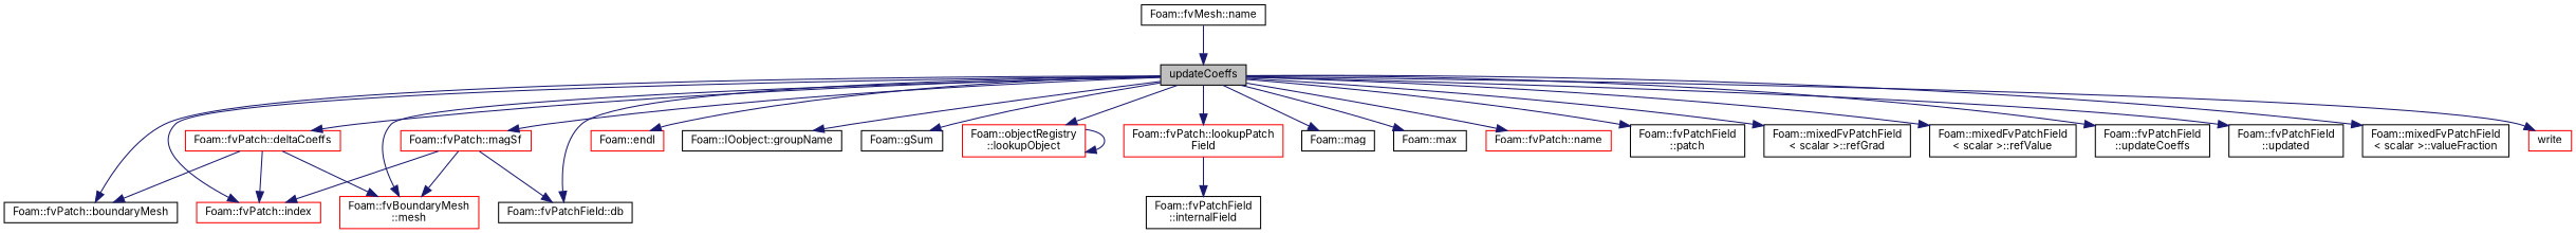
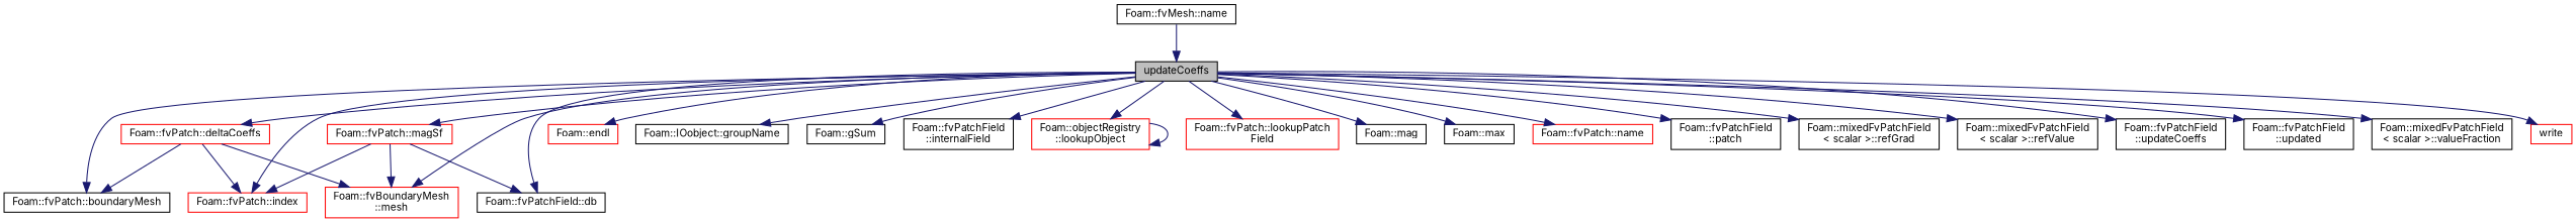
  digraph {
    fontname=Inter
    rankdir=TB
    node [color=black fontname=Inter fontsize=10 shape=record]
    edge [color=midnightblue fontname=Inter fontsize=10 labelfontname=Helvetica labelfontsize=10 style=solid]
    n1 [fillcolor=grey75 fontcolor=black height=0.2 label=updateCoeffs style=filled width=0.4]
    n2 [height=0.2 label="Foam::fvPatch::boundaryMesh" width=0.4]
    n3 [height=0.2 label="Foam::fvPatchField::db" width=0.4]
    n4 [color=red height=0.2 label="Foam::fvPatch::deltaCoeffs" width=0.4]
    n5 [color=red height=0.2 label="Foam::fvPatch::index" width=0.4]
    n6 [color=red height=0.2 label="Foam::fvBoundaryMesh\l::mesh" width=0.4]
    n7 [color=red height=0.2 label="Foam::endl" width=0.4]
    n8 [height=0.2 label="Foam::IOobject::groupName" width=0.4]
    n9 [height=0.2 label="Foam::gSum" width=0.4]
    n10 [height=0.2 label="Foam::fvPatchField\l::internalField" width=0.4]
    n11 [color=red height=0.2 label="Foam::objectRegistry\l::lookupObject" width=0.4]
    n12 [color=red height=0.2 label="Foam::fvPatch::lookupPatch\lField" width=0.4]
    n13 [height=0.2 label="Foam::mag" width=0.4]
    n14 [color=red height=0.2 label="Foam::fvPatch::magSf" width=0.4]
    n15 [height=0.2 label="Foam::max" width=0.4]
    n16 [color=red height=0.2 label="Foam::fvPatch::name" width=0.4]
    n17 [height=0.2 label="Foam::fvPatchField\l::patch" width=0.4]
    n18 [height=0.2 label="Foam::mixedFvPatchField\l\< scalar \>::refGrad" width=0.4]
    n19 [height=0.2 label="Foam::mixedFvPatchField\l\< scalar \>::refValue" width=0.4]
    n20 [height=0.2 label="Foam::fvPatchField\l::updateCoeffs" width=0.4]
    n21 [height=0.2 label="Foam::fvPatchField\l::updated" width=0.4]
    n22 [height=0.2 label="Foam::mixedFvPatchField\l\< scalar \>::valueFraction" width=0.4]
    n23 [color=red height=0.2 label=write width=0.4]
    n24 [height=0.2 label="Foam::fvMesh::name" width=0.4]
    n1 -> n2
    n1 -> n3
    n1 -> n4
    n1 -> n5
    n1 -> n6
    n1 -> n7
    n1 -> n8
    n1 -> n9
-   n12 -> n10
+   n1 -> n10
    n1 -> n11
    n1 -> n12
    n1 -> n13
    n1 -> n14
    n1 -> n15
    n1 -> n16
    n1 -> n17
    n1 -> n18
    n1 -> n19
    n1 -> n20
    n1 -> n21
    n1 -> n22
    n1 -> n23
    n4 -> n2
    n4 -> n5
    n4 -> n6
    n11 -> n11
    n14 -> n3
    n14 -> n5
    n14 -> n6
    n24 -> n1
  }
